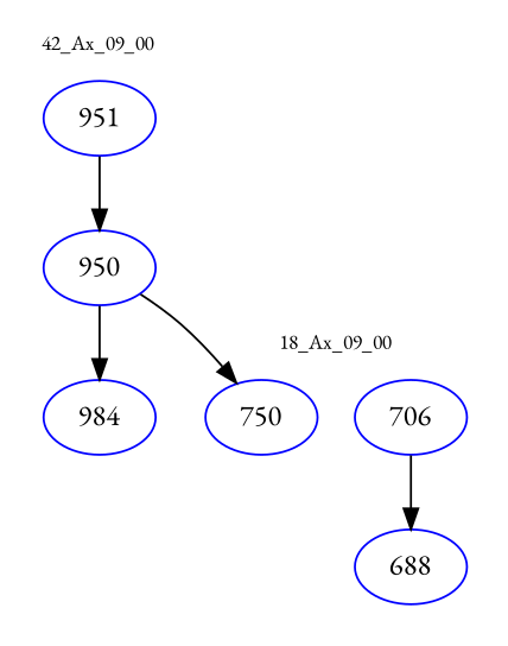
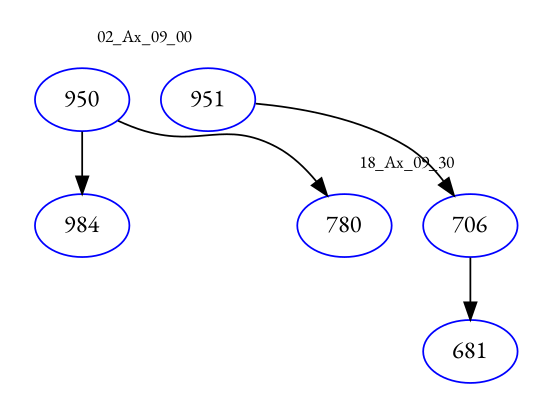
  digraph {
    fontname="EB Garamond"
    node [color=blue fontname="EB Garamond"]
    edge [color=black fontname="EB Garamond"]
    n1 [label=951]
    n2 [label=950]
    n3 [label=984]
    n4 [label=706]
-   n5 [label=688]
-   n6 [label=750]
+   n5 [label=681]
+   n6 [label=780]
    subgraph cluster_1 {
      color=white
      fontsize=10
-     label="42_Ax_09_00"
+     label="02_Ax_09_00"
      n1
      n2
      n3
    }
    subgraph cluster_2 {
      color=white
      fontsize=10
-     label="18_Ax_09_00"
+     label="18_Ax_09_30"
      n4
      n5
      n6
    }
-   n1 -> n2
+   n1 -> n4
    n2 -> n3
    n2 -> n6
    n4 -> n5
  }
